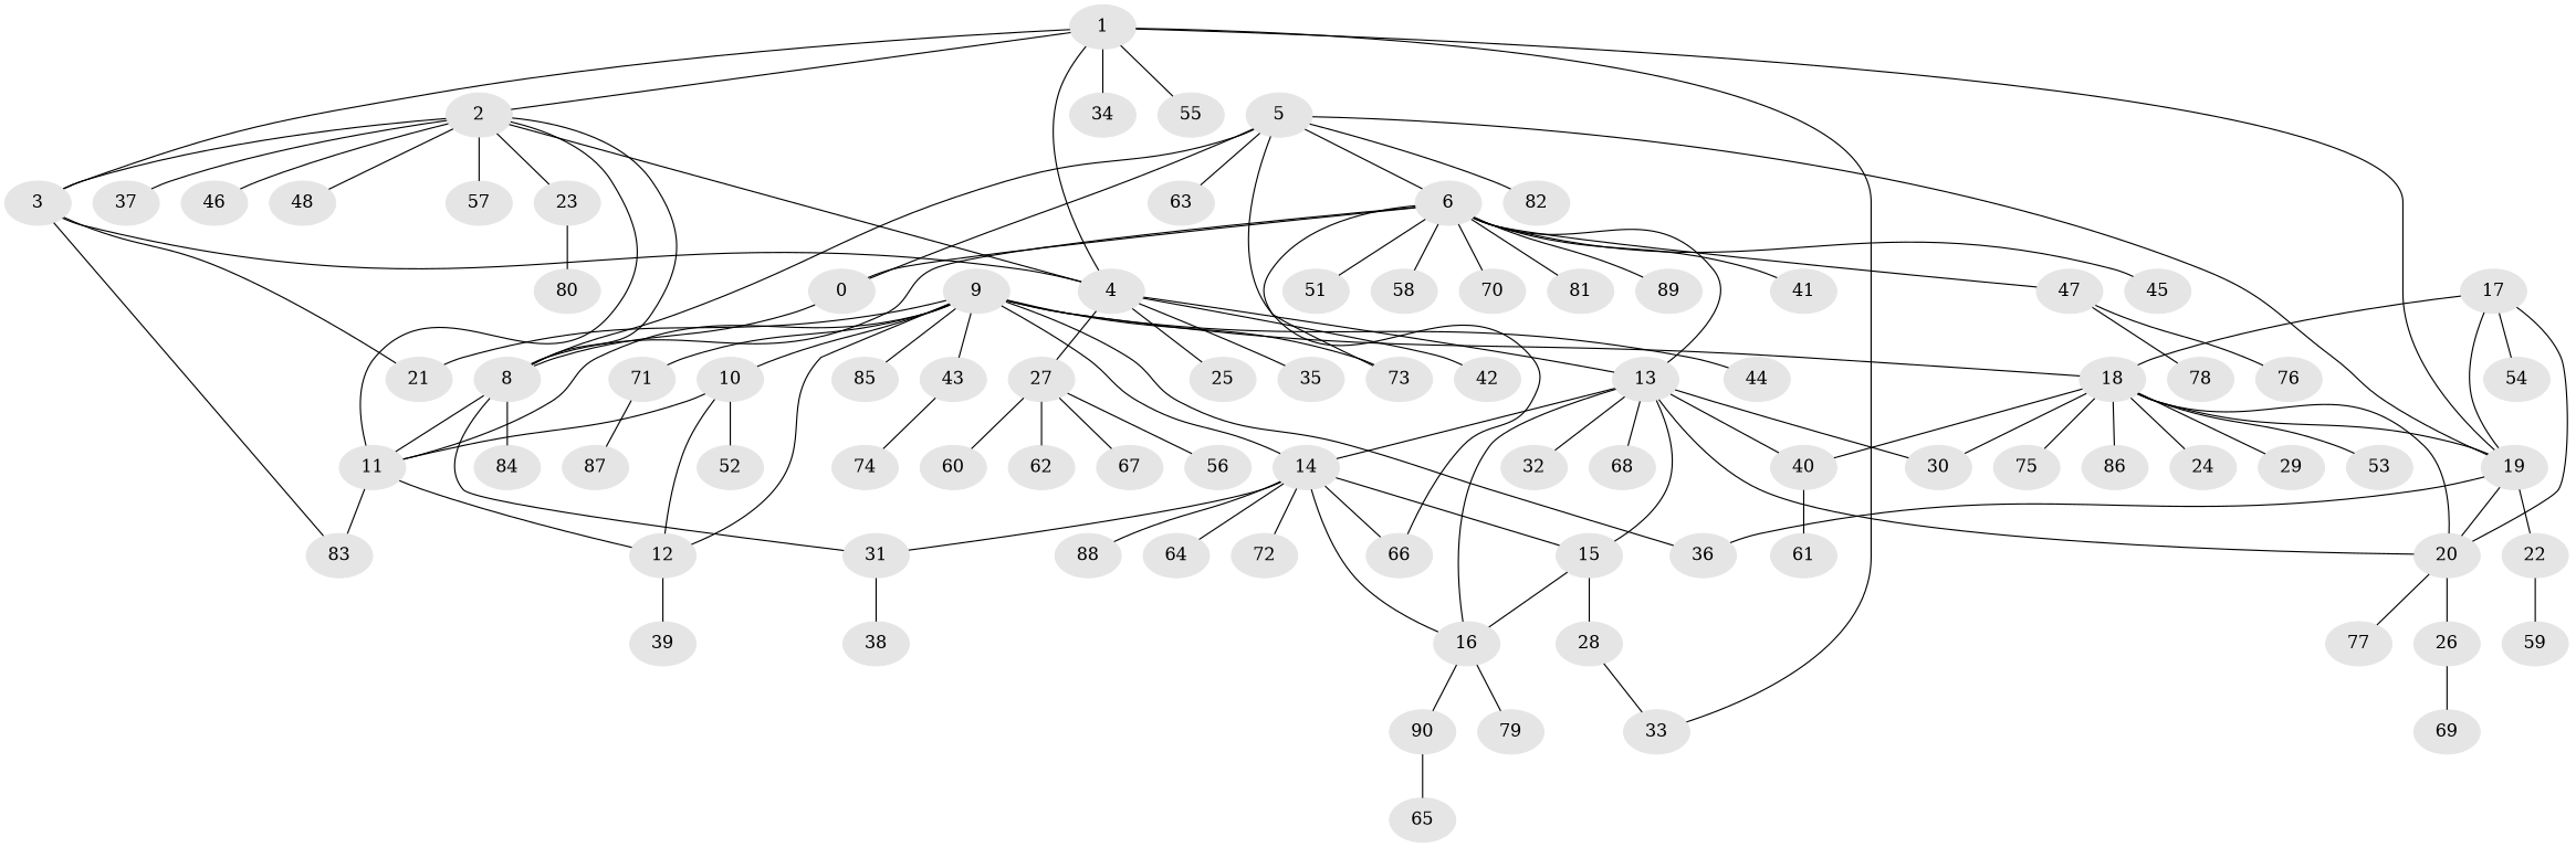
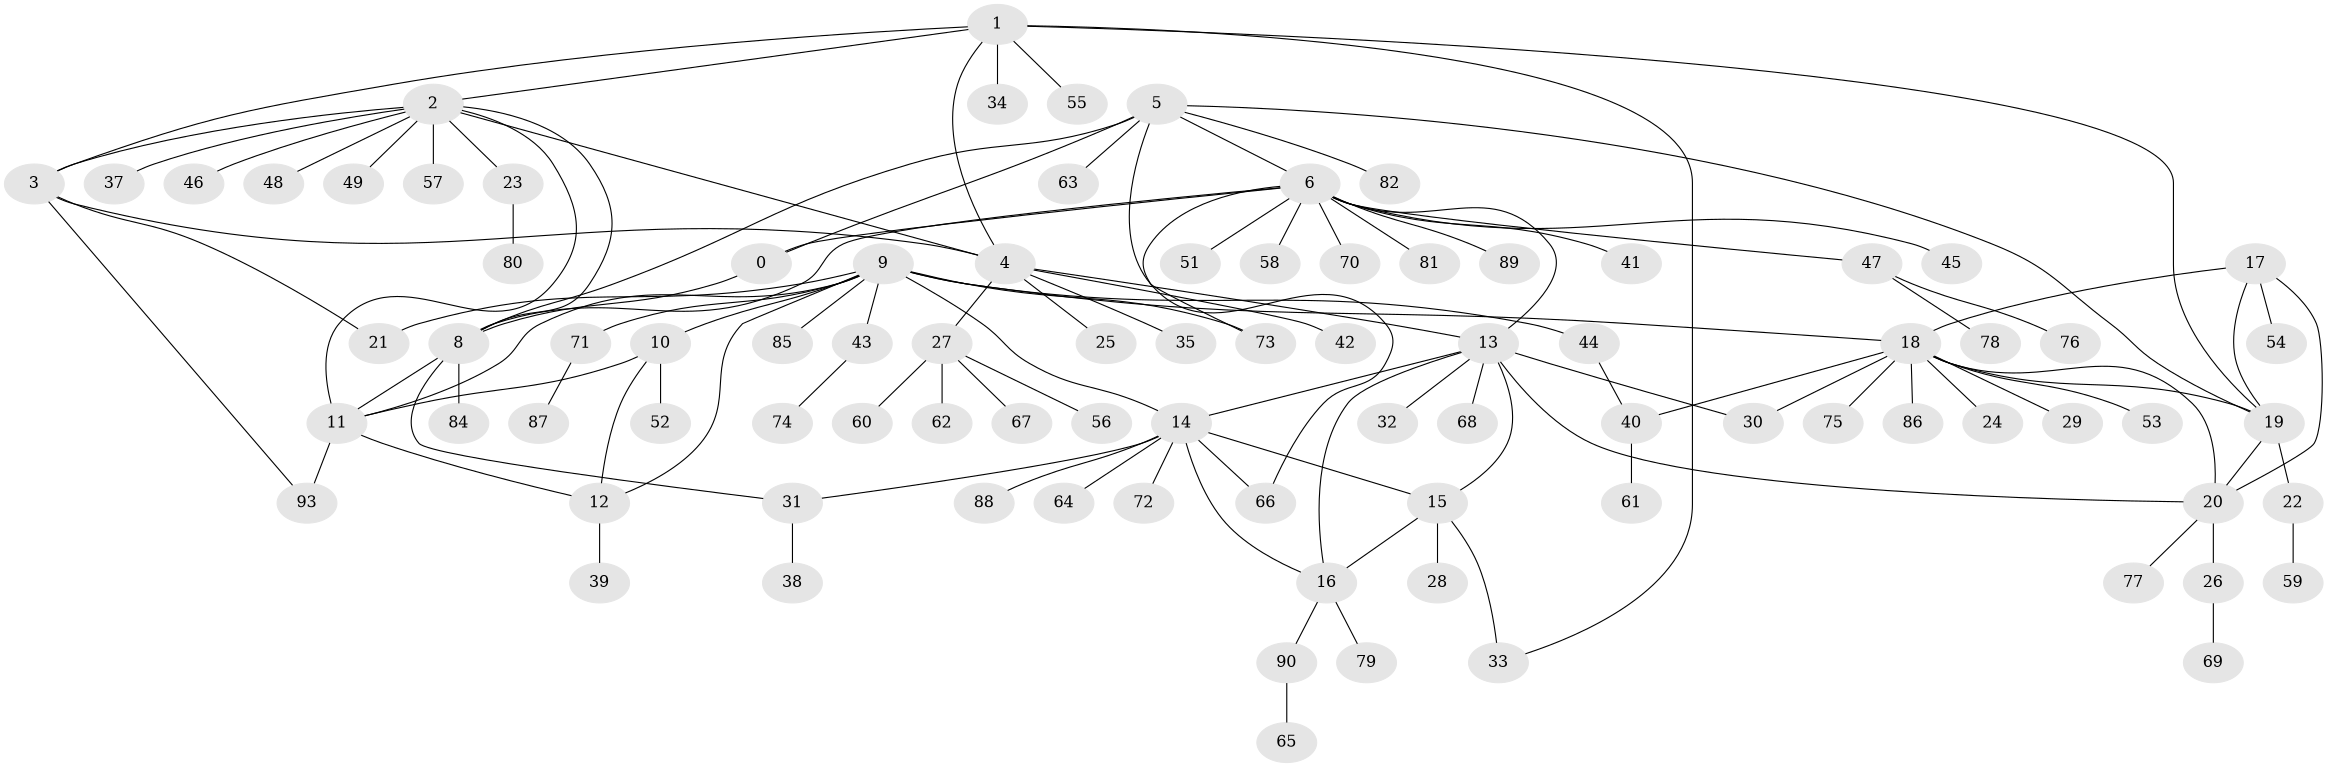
  graph {
    node [color=gray90 style=filled]
    1
    2
    3
    4
    19
    33
    34
    55
    8
    11
    23
    37
    46
    48
+   49
    57
    21
-   83
+   83 [label=93]
    13
    25
    27
    35
    42
-   36
    20
    22
    31
    84
    12
    80
    14
    15
    16
    30
    32
    40
    68
    56
    60
    62
    67
    5
    6
    n44 [label=0]
    63
    66
    82
    41
    45
    47
    51
    58
    70
    73
    81
    89
    76
    78
    38
    9
    10
    18
    43
    44
    71
    85
    52
    39
    64
    72
    88
    24
    29
    53
    75
    86
    74
    87
    28
    n80 [label=90]
    79
    26
    77
    61
    65
    17
    54
    59
    69
    1 -- 2
    1 -- 3
    1 -- 4
    1 -- 19
    1 -- 33
    1 -- 34
    1 -- 55
    2 -- 3
    2 -- 4
    2 -- 8
    2 -- 11
    2 -- 23
    2 -- 37
    2 -- 46
    2 -- 48
+   2 -- 49
    2 -- 57
    3 -- 4
    3 -- 21
    3 -- 83
    4 -- 13
    4 -- 25
    4 -- 27
    4 -- 35
    4 -- 42
-   19 -- 36
    19 -- 20
    19 -- 22
    8 -- 11
    8 -- 31
    8 -- 84
    11 -- 83
    11 -- 12
    23 -- 80
    13 -- 20
    13 -- 14
    13 -- 15
    13 -- 16
    13 -- 30
    13 -- 32
-   13 -- 40
+   44 -- 40
    13 -- 68
    27 -- 56
    27 -- 60
    27 -- 62
    27 -- 67
    20 -- 26
    20 -- 77
    22 -- 59
    31 -- 38
    12 -- 39
    14 -- 31
    14 -- 15
    14 -- 16
    14 -- 66
    14 -- 64
    14 -- 72
    14 -- 88
-   28 -- 33
+   15 -- 33
    15 -- 16
    15 -- 28
    16 -- n80
    16 -- 79
    40 -- 61
    5 -- 19
    5 -- 8
    5 -- 6
    5 -- n44
    5 -- 63
    5 -- 66
    5 -- 82
    6 -- 8
    6 -- 13
    6 -- n44
    6 -- 41
    6 -- 45
    6 -- 47
    6 -- 51
    6 -- 58
    6 -- 70
    6 -- 73
    6 -- 81
    6 -- 89
    n44 -- 8
    47 -- 76
    47 -- 78
    9 -- 11
    9 -- 21
-   9 -- 36
    9 -- 12
    9 -- 14
    9 -- 73
    9 -- 10
    9 -- 18
    9 -- 43
    9 -- 44
    9 -- 71
    9 -- 85
    10 -- 11
    10 -- 12
    10 -- 52
    18 -- 19
    18 -- 20
    18 -- 30
    18 -- 40
    18 -- 24
    18 -- 29
    18 -- 53
    18 -- 75
    18 -- 86
    43 -- 74
    71 -- 87
    n80 -- 65
    26 -- 69
    17 -- 19
    17 -- 20
    17 -- 18
    17 -- 54
  }
